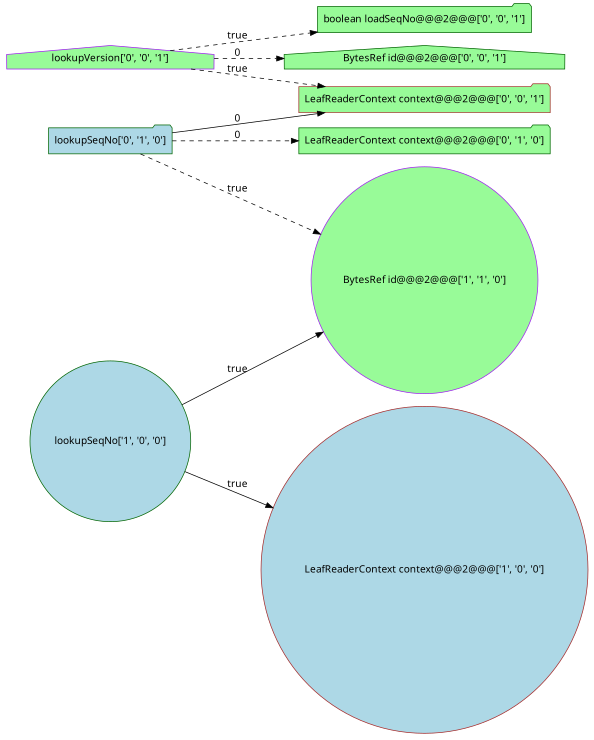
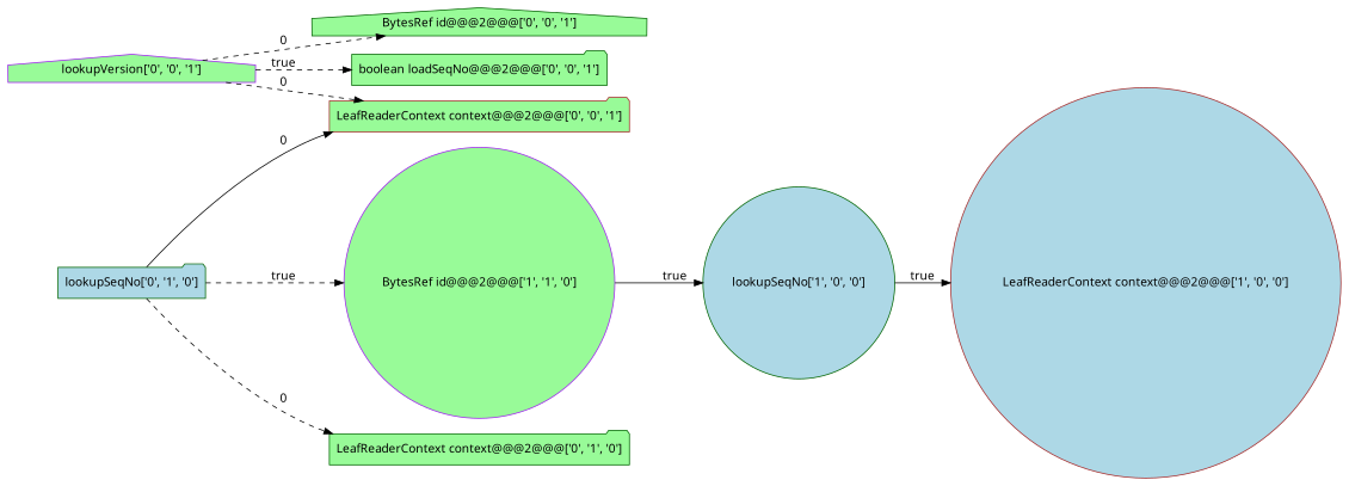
  digraph {
    fontname="Noto Sans"
    rankdir=LR
    node [color=darkgreen fillcolor=palegreen fontname="Noto Sans" shape=folder style=filled]
    edge [fontname="Noto Sans" style=dashed]
    n1 [color=purple label="lookupVersion['0', '0', '1']" shape=house]
    n2 [label="BytesRef id@@@2@@@['0', '0', '1']" shape=house]
    n3 [color=brown label="LeafReaderContext context@@@2@@@['0', '0', '1']"]
    n4 [label="boolean loadSeqNo@@@2@@@['0', '0', '1']"]
    n5 [fillcolor=lightblue label="lookupSeqNo['1', '0', '0']" shape=circle]
    n6 [color=purple label="BytesRef id@@@2@@@['1', '1', '0']" shape=circle]
    n7 [color=brown fillcolor=lightblue label="LeafReaderContext context@@@2@@@['1', '0', '0']" shape=circle]
    n8 [label="LeafReaderContext context@@@2@@@['0', '1', '0']"]
    n9 [fillcolor=lightblue label="lookupSeqNo['0', '1', '0']"]
    n1 -> n2 [label=0]
-   n1 -> n3 [label=true]
+   n1 -> n3 [label=0]
    n1 -> n4 [label=true]
-   n5 -> n6 [label=true style=solid]
+   n6 -> n5 [label=true style=solid]
    n5 -> n7 [label=true style=solid]
    n9 -> n3 [label=0 style=solid]
    n9 -> n6 [label=true]
    n9 -> n8 [label=0]
  }
